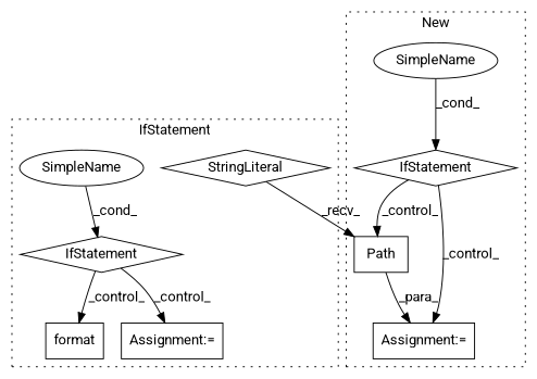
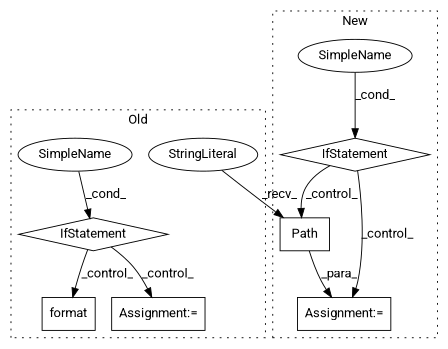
  digraph {
    fontname=Roboto
    node [a=32 fontname=Roboto shape=box]
    edge [fontname=Roboto]
    n1 [l="7,1" label=format s="3861,3896"]
    n2 [a=25 l="4,2" label=IfStatement s="3731,3757" shape=diamond]
    n3 [a=42 label=SimpleName shape=ellipse]
-   n4 [a=45 l=10 label=StringLiteral s=3850 shape=diamond]
+   n4 [a=45 l=10 label=StringLiteral s=3850 shape=ellipse]
    n5 [a=7 l=1 label="Assignment:=" s=3927]
    n6 [l="5,1" label=Path s="3799,3858"]
    n7 [a=25 l="4,2" label=IfStatement s="3639,3709" shape=diamond]
    n8 [a=42 label=SimpleName shape=ellipse]
    n9 [a=7 l=1 label="Assignment:=" s=3798]
    subgraph cluster_1 {
-     label=IfStatement
+     label=Old
      style=dotted
      n1
      n2
      n3
      n4
      n5
    }
    subgraph cluster_2 {
      label=New
      style=dotted
      n6
      n7
      n8
      n9
    }
    n2 -> n1 [label=_control_]
    n2 -> n5 [label=_control_]
    n3 -> n2 [label=_cond_]
    n4 -> n6 [label=_recv_]
    n6 -> n9 [label=_para_]
    n7 -> n6 [label=_control_]
    n7 -> n9 [label=_control_]
    n8 -> n7 [label=_cond_]
  }
